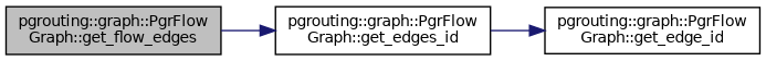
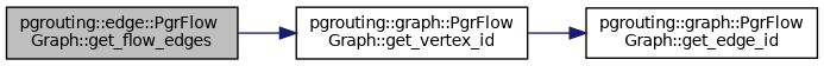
  digraph {
    rankdir=LR
    node [color=black fillcolor=white fontname=Helvetica fontsize=10 shape=record style=filled]
    edge [color=midnightblue fontname=Helvetica fontsize=10 labelfontname=Helvetica labelfontsize=10 style=solid]
-   n1 [fillcolor=grey75 fontcolor=black height=0.2 label="pgrouting::graph::PgrFlow\lGraph::get_flow_edges" width=0.4]
-   n2 [height=0.2 label="pgrouting::graph::PgrFlow\lGraph::get_edges_id" width=0.4]
+   n1 [fillcolor=grey75 fontcolor=black height=0.2 label="pgrouting::edge::PgrFlow\lGraph::get_flow_edges" width=0.4]
+   n2 [height=0.2 label="pgrouting::graph::PgrFlow\lGraph::get_vertex_id" width=0.4]
    n3 [height=0.2 label="pgrouting::graph::PgrFlow\lGraph::get_edge_id" width=0.4]
    n1 -> n2
    n2 -> n3
  }
